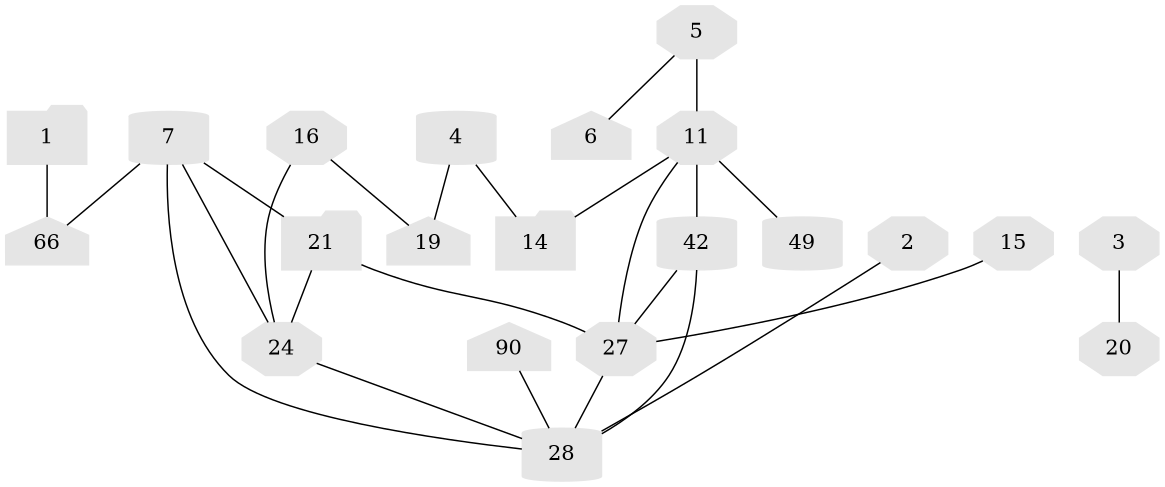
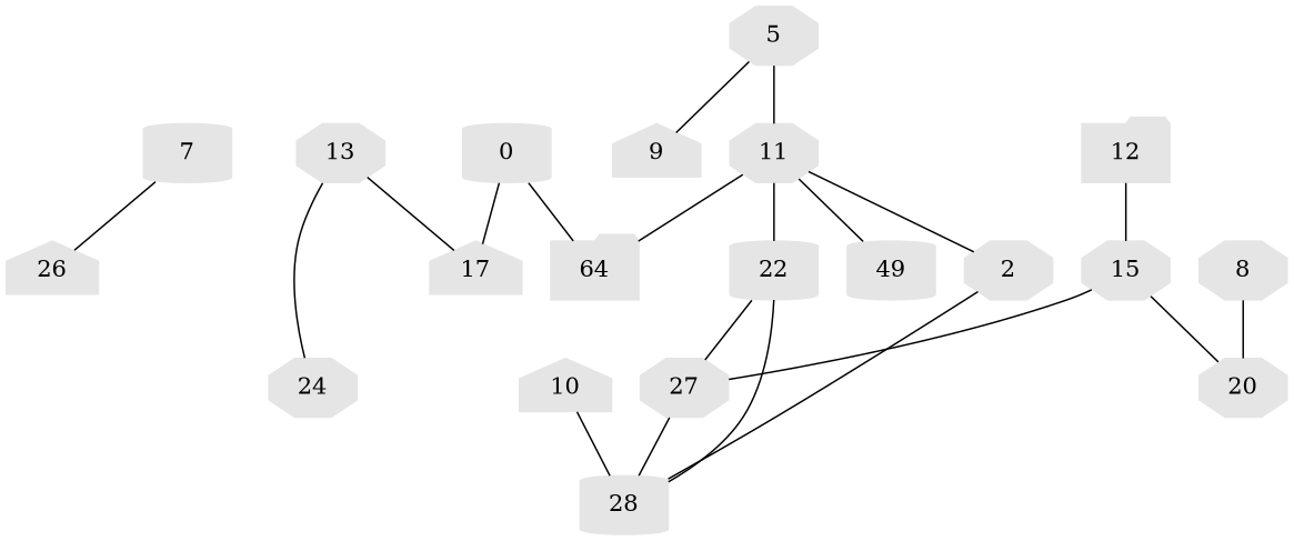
  graph {
    node [color=gray90 shape=octagon style=filled]
    edge [weight=1.0]
-   1 [shape=folder]
-   26 [shape=house label=66]
-   3
+   26 [shape=house]
+   3 [label=8]
    20
-   4 [shape=cylinder]
-   14 [shape=folder]
-   17 [shape=house label=19]
-   9 [shape=house label=6]
+   4 [shape=cylinder label=0]
+   14 [shape=folder label=64]
+   17 [shape=house]
+   9 [shape=house]
    5
    11
    n11 [label=49 shape=cylinder]
-   22 [shape=cylinder label=42]
+   22 [shape=cylinder]
    27
    n14 [label=2]
    28 [shape=cylinder]
    7 [shape=cylinder]
-   21 [shape=folder]
    24
-   10 [shape=house label=90]
+   10 [shape=house]
    15
-   13 [label=16]
-   1 -- 26
+   12 [shape=folder]
+   13
    3 -- 20 [weight=2.0]
    4 -- 14
    4 -- 17
    5 -- 9
    5 -- 11 [weight=2.0]
    11 -- 14
    11 -- n11
    11 -- 22 [weight=3.0]
-   11 -- 27 [weight=2.0]
+   11 -- n14 [weight=2.0]
    22 -- 27
    22 -- 28
    27 -- 28
    n14 -- 28
    7 -- 26
-   7 -- 28
-   7 -- 21
-   7 -- 24
-   21 -- 27 [weight=2.0]
-   21 -- 24
-   24 -- 28
    10 -- 28
+   15 -- 20
    15 -- 27
+   12 -- 15
    13 -- 17
    13 -- 24
  }
